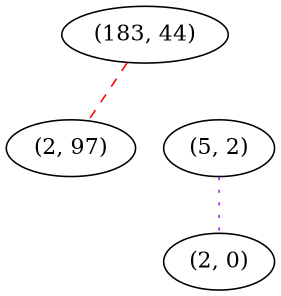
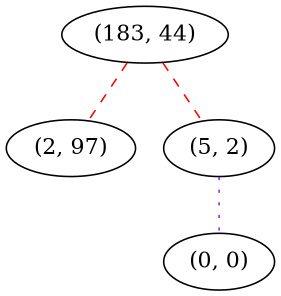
  graph {
    edge [color=red style=dashed weight=1]
    n1 [label="(2, 97)"]
    "(183, 44)"
    "(5, 2)"
-   "(0, 0)" [label="(2, 0)"]
+   "(0, 0)"
    "(183, 44)" -- n1
+   "(183, 44)" -- "(5, 2)"
    "(5, 2)" -- "(0, 0)" [color=purple style=dotted weight=4]
  }
